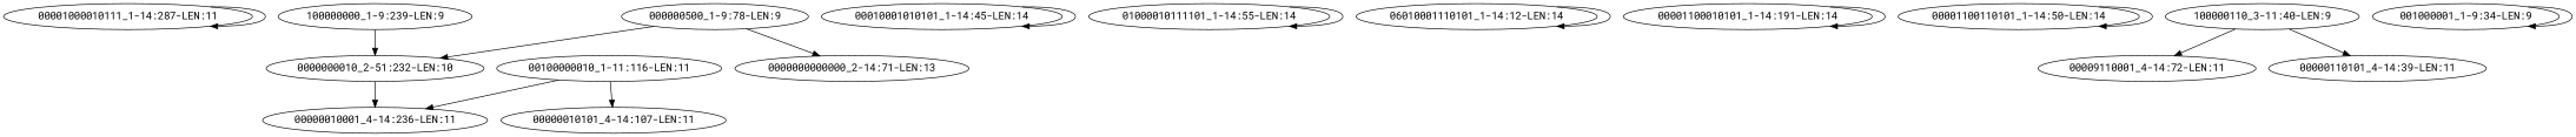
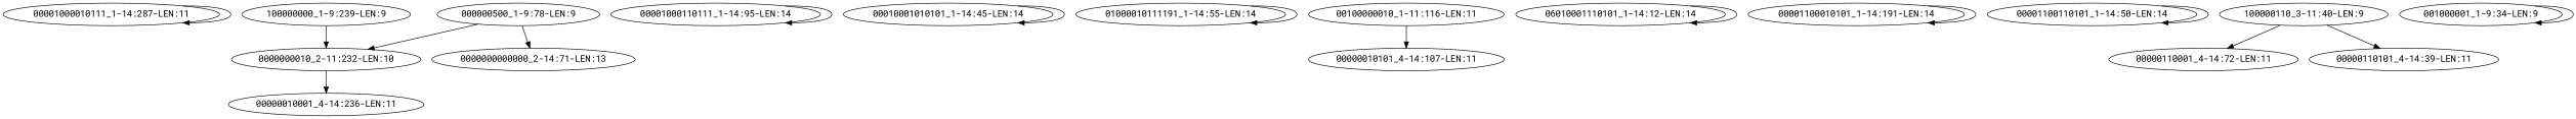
  digraph {
    fontname="Roboto Mono"
    node [fontname="Roboto Mono"]
    edge [fontname="Roboto Mono"]
    n1 [label="00001000010111_1-14:287-LEN:11"]
-   "0000000010_2-11:232-LEN:10" [label="0000000010_2-51:232-LEN:10"]
+   "0000000010_2-11:232-LEN:10"
    "00000010001_4-14:236-LEN:11"
    n4 [label="000000500_1-9:78-LEN:9"]
    "0000000000000_2-14:71-LEN:13"
+   "00001000110111_1-14:95-LEN:14"
    "00010001010101_1-14:45-LEN:14"
-   "01000010111101_1-14:55-LEN:14"
+   "01000010111101_1-14:55-LEN:14" [label="01000010111191_1-14:55-LEN:14"]
    "00100000010_1-11:116-LEN:11"
    "00000010101_4-14:107-LEN:11"
    n11 [label="06010001110101_1-14:12-LEN:14"]
    "100000000_1-9:239-LEN:9"
    "00001100010101_1-14:191-LEN:14"
    "00001100110101_1-14:50-LEN:14"
    "100000110_3-11:40-LEN:9"
-   "00000110001_4-14:72-LEN:11" [label="00009110001_4-14:72-LEN:11"]
+   "00000110001_4-14:72-LEN:11"
    "00000110101_4-14:39-LEN:11"
    n18 [label="001000001_1-9:34-LEN:9"]
    n1 -> n1
    "0000000010_2-11:232-LEN:10" -> "00000010001_4-14:236-LEN:11"
    n4 -> "0000000010_2-11:232-LEN:10"
    n4 -> "0000000000000_2-14:71-LEN:13"
+   "00001000110111_1-14:95-LEN:14" -> "00001000110111_1-14:95-LEN:14"
    "00010001010101_1-14:45-LEN:14" -> "00010001010101_1-14:45-LEN:14"
    "01000010111101_1-14:55-LEN:14" -> "01000010111101_1-14:55-LEN:14"
-   "00100000010_1-11:116-LEN:11" -> "00000010001_4-14:236-LEN:11"
    "00100000010_1-11:116-LEN:11" -> "00000010101_4-14:107-LEN:11"
    n11 -> n11
    "100000000_1-9:239-LEN:9" -> "0000000010_2-11:232-LEN:10"
    "00001100010101_1-14:191-LEN:14" -> "00001100010101_1-14:191-LEN:14"
    "00001100110101_1-14:50-LEN:14" -> "00001100110101_1-14:50-LEN:14"
    "100000110_3-11:40-LEN:9" -> "00000110001_4-14:72-LEN:11"
    "100000110_3-11:40-LEN:9" -> "00000110101_4-14:39-LEN:11"
    n18 -> n18
  }
